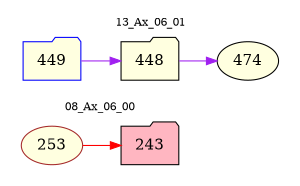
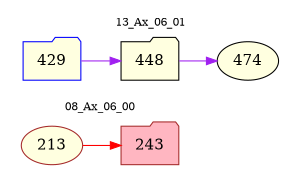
  digraph {
    rankdir=LR
    node [color=brown fillcolor=lightyellow shape=folder style=filled]
    edge [color=purple]
-   n1 [label=253 shape=ellipse]
-   n2 [color=black fillcolor=lightpink label=243]
-   n3 [color=blue label=449]
+   n1 [label=213 shape=ellipse]
+   n2 [fillcolor=lightpink label=243]
+   n3 [color=blue label=429]
    n4 [color=black label=448]
    n5 [color=black label=474 shape=ellipse]
    subgraph cluster_1 {
      color=white
      fontsize=10
      label="08_Ax_06_00"
      n1
      n2
    }
    subgraph cluster_2 {
      color=white
      fontsize=10
      label="13_Ax_06_01"
      n3
      n4
      n5
    }
    n1 -> n2 [color=red]
    n3 -> n4
    n4 -> n5
  }
